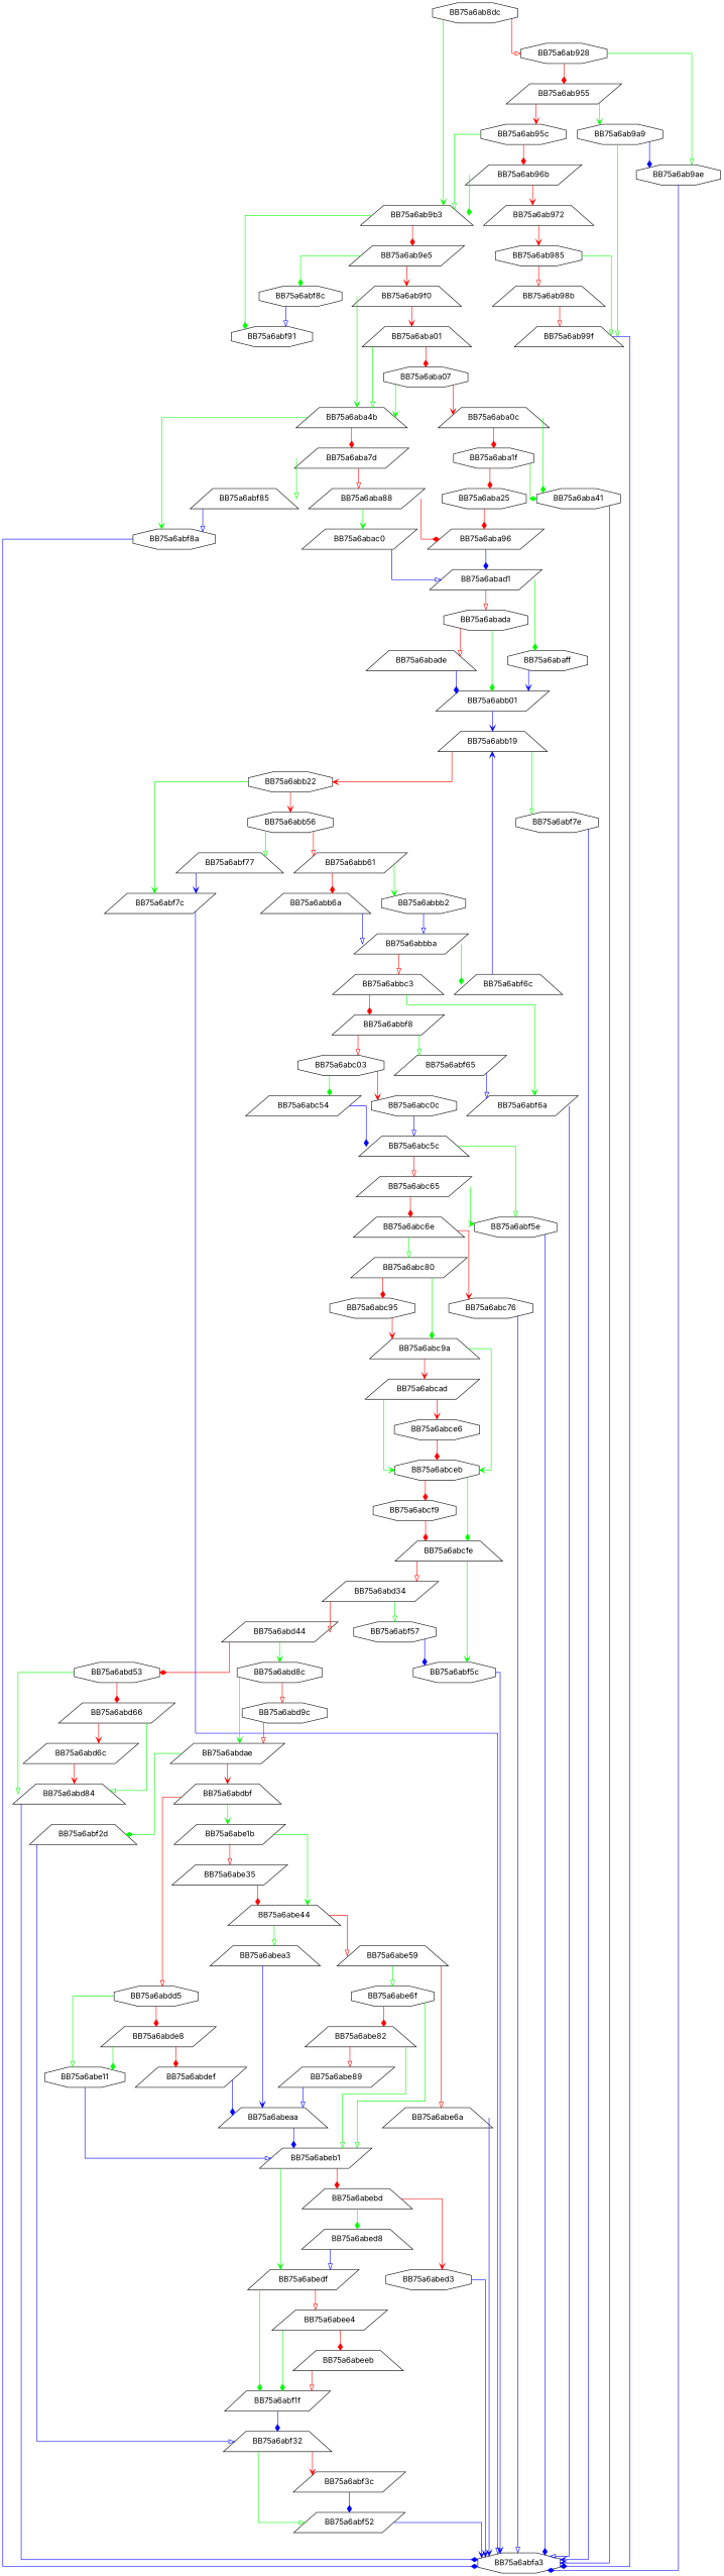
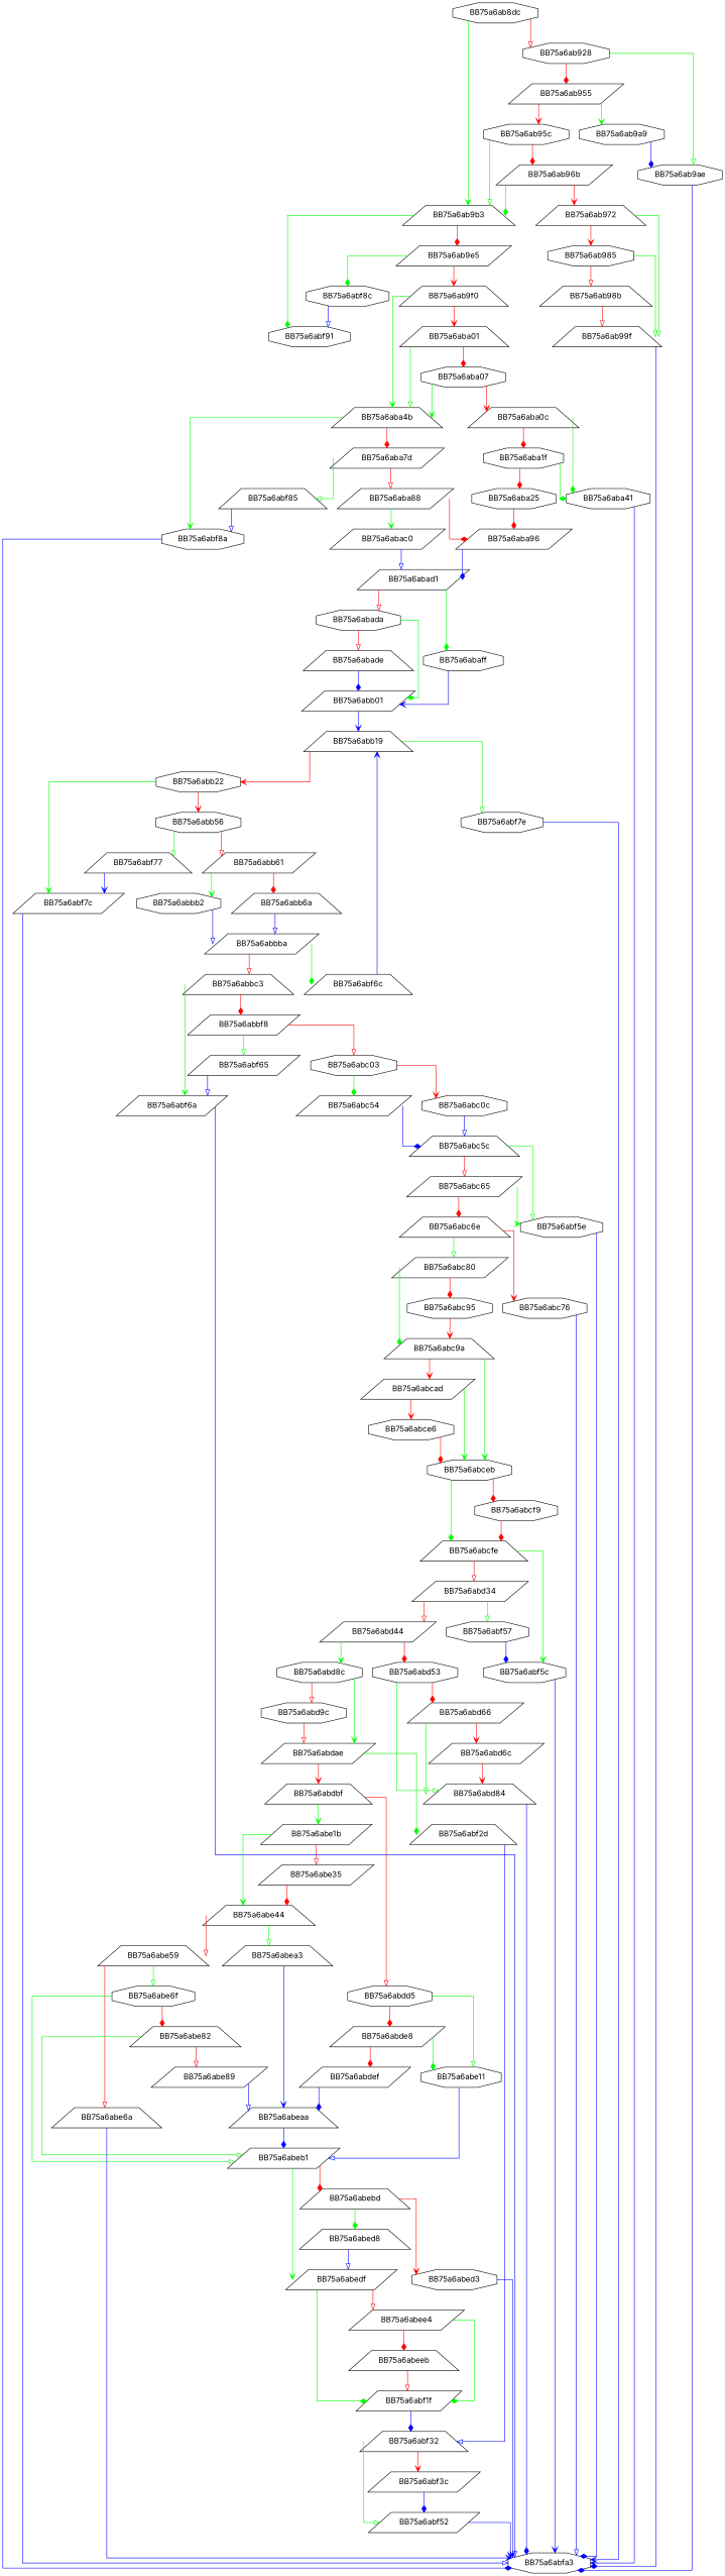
  digraph {
    fontname=Inter
    splines=ortho
    node [fontname=Inter shape=octagon]
    edge [arrowhead=onormal color=red fontname=Inter]
    BB75a6ab9b3 [shape=trapezium]
    BB75a6ab8dc
    BB75a6ab928
    BB75a6abf91
    BB75a6ab9e5 [shape=parallelogram]
    BB75a6ab9ae
    BB75a6ab955 [shape=parallelogram]
    BB75a6abf8c
    BB75a6ab9f0 [shape=trapezium]
    BB75a6abfa3
    BB75a6ab9a9
    BB75a6ab95c
    BB75a6ab96b [shape=parallelogram]
    BB75a6ab972 [shape=trapezium]
    BB75a6ab99f [shape=trapezium]
    BB75a6ab985
    BB75a6ab98b [shape=trapezium]
    BB75a6aba4b [shape=trapezium]
    BB75a6aba01 [shape=trapezium]
    BB75a6abf8a
    BB75a6aba7d [shape=parallelogram]
    BB75a6aba07
    BB75a6abf85 [shape=trapezium]
    BB75a6aba88 [shape=parallelogram]
    BB75a6aba0c [shape=trapezium]
    BB75a6aba41
    BB75a6aba1f
    BB75a6aba25
    BB75a6aba96 [shape=parallelogram]
    BB75a6abac0 [shape=parallelogram]
    BB75a6abad1 [shape=parallelogram]
    BB75a6abaff
    BB75a6abada
    BB75a6abb01 [shape=parallelogram]
    BB75a6abade [shape=trapezium]
    BB75a6abb19 [shape=trapezium]
    BB75a6abf7e
    BB75a6abb22
    BB75a6abf7c [shape=parallelogram]
    BB75a6abb56
    BB75a6abf77 [shape=trapezium]
    BB75a6abb61 [shape=parallelogram]
    BB75a6abbb2
    BB75a6abb6a [shape=trapezium]
    BB75a6abbba [shape=parallelogram]
    BB75a6abf6c [shape=trapezium]
    BB75a6abbc3 [shape=trapezium]
    BB75a6abf6a [shape=parallelogram]
    BB75a6abbf8 [shape=parallelogram]
    BB75a6abf65 [shape=parallelogram]
    BB75a6abc03
    BB75a6abc54 [shape=parallelogram]
    BB75a6abc0c
    BB75a6abc5c [shape=trapezium]
    BB75a6abf5e
    BB75a6abc65 [shape=parallelogram]
    BB75a6abc6e [shape=trapezium]
    BB75a6abc80 [shape=parallelogram]
    BB75a6abc76
    BB75a6abc9a [shape=trapezium]
    BB75a6abc95
    BB75a6abceb
    BB75a6abcad [shape=parallelogram]
    BB75a6abcfe [shape=trapezium]
    BB75a6abcf9
    BB75a6abce6
    BB75a6abf5c
    BB75a6abd34 [shape=parallelogram]
    BB75a6abf57
    BB75a6abd44 [shape=parallelogram]
    BB75a6abd8c
    BB75a6abd53
    BB75a6abdae [shape=parallelogram]
    BB75a6abd9c
    BB75a6abd84 [shape=trapezium]
    BB75a6abd66 [shape=parallelogram]
    BB75a6abf2d [shape=trapezium]
    BB75a6abdbf [shape=trapezium]
    BB75a6abd6c [shape=parallelogram]
    BB75a6abf32 [shape=trapezium]
    BB75a6abe1b [shape=parallelogram]
    BB75a6abdd5
    BB75a6abf52 [shape=parallelogram]
    BB75a6abf3c [shape=parallelogram]
    BB75a6abe44 [shape=trapezium]
    BB75a6abe35 [shape=parallelogram]
    BB75a6abe11
    BB75a6abde8 [shape=parallelogram]
    BB75a6abea3 [shape=trapezium]
    BB75a6abe59 [shape=trapezium]
    BB75a6abeb1 [shape=parallelogram]
    BB75a6abdef [shape=parallelogram]
    BB75a6abedf [shape=parallelogram]
    BB75a6abebd [shape=trapezium]
    BB75a6abeaa [shape=trapezium]
    BB75a6abf1f [shape=parallelogram]
    BB75a6abee4 [shape=parallelogram]
    BB75a6abed8 [shape=trapezium]
    BB75a6abed3
    BB75a6abe6f
    BB75a6abe6a [shape=trapezium]
    BB75a6abe82 [shape=trapezium]
    BB75a6abe89 [shape=parallelogram]
    BB75a6abeeb [shape=trapezium]
    BB75a6ab9b3 -> BB75a6abf91 [arrowhead=diamond color=green]
    BB75a6ab9b3 -> BB75a6ab9e5 [arrowhead=diamond]
    BB75a6ab8dc -> BB75a6ab9b3 [arrowhead=vee color=green]
    BB75a6ab8dc -> BB75a6ab928
    BB75a6ab928 -> BB75a6ab9ae [color=green]
    BB75a6ab928 -> BB75a6ab955 [arrowhead=diamond]
    BB75a6ab9e5 -> BB75a6abf8c [arrowhead=diamond color=green]
    BB75a6ab9e5 -> BB75a6ab9f0 [arrowhead=vee]
    BB75a6ab9ae -> BB75a6abfa3 [arrowhead=diamond color=blue]
    BB75a6ab955 -> BB75a6ab9a9 [arrowhead=vee color=green]
    BB75a6ab955 -> BB75a6ab95c [arrowhead=vee]
    BB75a6abf8c -> BB75a6abf91 [color=blue]
    BB75a6ab9f0 -> BB75a6aba4b [arrowhead=vee color=green]
    BB75a6ab9f0 -> BB75a6aba01 [arrowhead=vee]
    BB75a6ab9a9 -> BB75a6ab9ae [arrowhead=diamond color=blue]
    BB75a6ab95c -> BB75a6ab9b3 [color=green]
    BB75a6ab95c -> BB75a6ab96b [arrowhead=diamond]
    BB75a6ab96b -> BB75a6ab9b3 [arrowhead=diamond color=green]
    BB75a6ab96b -> BB75a6ab972 [arrowhead=vee]
-   BB75a6ab9a9 -> BB75a6ab99f [color=green]
+   BB75a6ab972 -> BB75a6ab99f [color=green]
    BB75a6ab972 -> BB75a6ab985 [arrowhead=vee]
    BB75a6ab99f -> BB75a6abfa3 [arrowhead=diamond color=blue]
    BB75a6ab985 -> BB75a6ab99f [color=green]
    BB75a6ab985 -> BB75a6ab98b
    BB75a6ab98b -> BB75a6ab99f
    BB75a6aba4b -> BB75a6abf8a [arrowhead=vee color=green]
    BB75a6aba4b -> BB75a6aba7d [arrowhead=diamond]
    BB75a6aba01 -> BB75a6aba4b [color=green]
    BB75a6aba01 -> BB75a6aba07 [arrowhead=diamond]
    BB75a6abf8a -> BB75a6abfa3 [arrowhead=diamond color=blue]
    BB75a6aba7d -> BB75a6abf85 [color=green]
    BB75a6aba7d -> BB75a6aba88
    BB75a6aba07 -> BB75a6aba4b [arrowhead=vee color=green]
    BB75a6aba07 -> BB75a6aba0c [arrowhead=vee]
    BB75a6abf85 -> BB75a6abf8a [color=blue]
    BB75a6aba88 -> BB75a6aba96 [arrowhead=diamond]
    BB75a6aba88 -> BB75a6abac0 [arrowhead=vee color=green]
    BB75a6aba0c -> BB75a6aba41 [arrowhead=diamond color=green]
    BB75a6aba0c -> BB75a6aba1f [arrowhead=diamond]
    BB75a6aba41 -> BB75a6abfa3 [arrowhead=vee color=blue]
    BB75a6aba1f -> BB75a6aba41 [arrowhead=diamond color=green]
    BB75a6aba1f -> BB75a6aba25 [arrowhead=diamond]
    BB75a6aba25 -> BB75a6aba96 [arrowhead=diamond]
    BB75a6aba96 -> BB75a6abad1 [arrowhead=diamond color=blue]
    BB75a6abac0 -> BB75a6abad1 [color=blue]
    BB75a6abad1 -> BB75a6abaff [arrowhead=diamond color=green]
    BB75a6abad1 -> BB75a6abada
    BB75a6abaff -> BB75a6abb01 [arrowhead=vee color=blue]
    BB75a6abada -> BB75a6abb01 [arrowhead=diamond color=green]
    BB75a6abada -> BB75a6abade
    BB75a6abb01 -> BB75a6abb19 [arrowhead=vee color=blue]
    BB75a6abade -> BB75a6abb01 [arrowhead=diamond color=blue]
    BB75a6abb19 -> BB75a6abf7e [color=green]
    BB75a6abb19 -> BB75a6abb22 [arrowhead=vee]
    BB75a6abf7e -> BB75a6abfa3 [arrowhead=vee color=blue]
    BB75a6abb22 -> BB75a6abf7c [arrowhead=vee color=green]
    BB75a6abb22 -> BB75a6abb56 [arrowhead=vee]
    BB75a6abf7c -> BB75a6abfa3 [color=blue]
    BB75a6abb56 -> BB75a6abf77 [color=green]
    BB75a6abb56 -> BB75a6abb61
    BB75a6abf77 -> BB75a6abf7c [arrowhead=vee color=blue]
    BB75a6abb61 -> BB75a6abbb2 [arrowhead=vee color=green]
    BB75a6abb61 -> BB75a6abb6a [arrowhead=diamond]
    BB75a6abbb2 -> BB75a6abbba [color=blue]
    BB75a6abb6a -> BB75a6abbba [color=blue]
    BB75a6abbba -> BB75a6abf6c [arrowhead=diamond color=green]
    BB75a6abbba -> BB75a6abbc3
    BB75a6abf6c -> BB75a6abb19 [arrowhead=vee color=blue]
    BB75a6abbc3 -> BB75a6abf6a [arrowhead=vee color=green]
    BB75a6abbc3 -> BB75a6abbf8 [arrowhead=diamond]
    BB75a6abf6a -> BB75a6abfa3 [color=blue]
    BB75a6abbf8 -> BB75a6abf65 [color=green]
    BB75a6abbf8 -> BB75a6abc03
    BB75a6abf65 -> BB75a6abf6a [color=blue]
    BB75a6abc03 -> BB75a6abc54 [arrowhead=diamond color=green]
    BB75a6abc03 -> BB75a6abc0c [arrowhead=vee]
    BB75a6abc54 -> BB75a6abc5c [arrowhead=diamond color=blue]
    BB75a6abc0c -> BB75a6abc5c [color=blue]
    BB75a6abc5c -> BB75a6abf5e [color=green]
    BB75a6abc5c -> BB75a6abc65
    BB75a6abf5e -> BB75a6abfa3 [arrowhead=diamond color=blue]
    BB75a6abc65 -> BB75a6abf5e [arrowhead=vee color=green]
    BB75a6abc65 -> BB75a6abc6e [arrowhead=diamond]
    BB75a6abc6e -> BB75a6abc80 [color=green]
    BB75a6abc6e -> BB75a6abc76 [arrowhead=vee]
    BB75a6abc80 -> BB75a6abc9a [arrowhead=diamond color=green]
    BB75a6abc80 -> BB75a6abc95 [arrowhead=diamond]
    BB75a6abc76 -> BB75a6abfa3 [color=blue]
    BB75a6abc9a -> BB75a6abceb [arrowhead=vee color=green]
    BB75a6abc9a -> BB75a6abcad [arrowhead=vee]
    BB75a6abc95 -> BB75a6abc9a [arrowhead=vee]
    BB75a6abceb -> BB75a6abcfe [arrowhead=diamond color=green]
    BB75a6abceb -> BB75a6abcf9 [arrowhead=diamond]
    BB75a6abcad -> BB75a6abceb [arrowhead=vee color=green]
    BB75a6abcad -> BB75a6abce6 [arrowhead=vee]
    BB75a6abcfe -> BB75a6abf5c [arrowhead=vee color=green]
    BB75a6abcfe -> BB75a6abd34
    BB75a6abcf9 -> BB75a6abcfe [arrowhead=diamond]
    BB75a6abce6 -> BB75a6abceb [arrowhead=diamond]
    BB75a6abf5c -> BB75a6abfa3 [arrowhead=vee color=blue]
    BB75a6abd34 -> BB75a6abf57 [color=green]
    BB75a6abd34 -> BB75a6abd44
    BB75a6abf57 -> BB75a6abf5c [arrowhead=diamond color=blue]
    BB75a6abd44 -> BB75a6abd8c [arrowhead=vee color=green]
    BB75a6abd44 -> BB75a6abd53 [arrowhead=diamond]
    BB75a6abd8c -> BB75a6abdae [arrowhead=vee color=green]
    BB75a6abd8c -> BB75a6abd9c
    BB75a6abd53 -> BB75a6abd84 [color=green]
    BB75a6abd53 -> BB75a6abd66 [arrowhead=diamond]
    BB75a6abdae -> BB75a6abf2d [arrowhead=diamond color=green]
    BB75a6abdae -> BB75a6abdbf [arrowhead=vee]
    BB75a6abd9c -> BB75a6abdae
    BB75a6abd84 -> BB75a6abfa3 [arrowhead=diamond color=blue]
    BB75a6abd66 -> BB75a6abd84 [color=green]
    BB75a6abd66 -> BB75a6abd6c [arrowhead=vee]
    BB75a6abf2d -> BB75a6abf32 [color=blue]
    BB75a6abdbf -> BB75a6abe1b [arrowhead=vee color=green]
    BB75a6abdbf -> BB75a6abdd5
    BB75a6abd6c -> BB75a6abd84 [arrowhead=vee]
    BB75a6abf32 -> BB75a6abf52 [color=green]
    BB75a6abf32 -> BB75a6abf3c [arrowhead=vee]
    BB75a6abe1b -> BB75a6abe44 [arrowhead=vee color=green]
    BB75a6abe1b -> BB75a6abe35
    BB75a6abdd5 -> BB75a6abe11 [color=green]
    BB75a6abdd5 -> BB75a6abde8 [arrowhead=diamond]
    BB75a6abf52 -> BB75a6abfa3 [arrowhead=vee color=blue]
    BB75a6abf3c -> BB75a6abf52 [arrowhead=diamond color=blue]
    BB75a6abe44 -> BB75a6abea3 [color=green]
    BB75a6abe44 -> BB75a6abe59
    BB75a6abe35 -> BB75a6abe44 [arrowhead=diamond]
    BB75a6abe11 -> BB75a6abeb1 [color=blue]
    BB75a6abde8 -> BB75a6abe11 [arrowhead=diamond color=green]
    BB75a6abde8 -> BB75a6abdef [arrowhead=diamond]
    BB75a6abea3 -> BB75a6abeaa [arrowhead=vee color=blue]
    BB75a6abe59 -> BB75a6abe6f [color=green]
    BB75a6abe59 -> BB75a6abe6a
    BB75a6abeb1 -> BB75a6abedf [arrowhead=vee color=green]
    BB75a6abeb1 -> BB75a6abebd [arrowhead=diamond]
    BB75a6abdef -> BB75a6abeaa [arrowhead=diamond color=blue]
    BB75a6abedf -> BB75a6abf1f [arrowhead=diamond color=green]
    BB75a6abedf -> BB75a6abee4
    BB75a6abebd -> BB75a6abed8 [arrowhead=diamond color=green]
    BB75a6abebd -> BB75a6abed3 [arrowhead=vee]
    BB75a6abeaa -> BB75a6abeb1 [arrowhead=diamond color=blue]
    BB75a6abf1f -> BB75a6abf32 [arrowhead=diamond color=blue]
    BB75a6abee4 -> BB75a6abf1f [arrowhead=diamond color=green]
    BB75a6abee4 -> BB75a6abeeb [arrowhead=diamond]
    BB75a6abed8 -> BB75a6abedf [color=blue]
    BB75a6abed3 -> BB75a6abfa3 [arrowhead=vee color=blue]
    BB75a6abe6f -> BB75a6abeb1 [color=green]
    BB75a6abe6f -> BB75a6abe82 [arrowhead=diamond]
    BB75a6abe6a -> BB75a6abfa3 [arrowhead=vee color=blue]
    BB75a6abe82 -> BB75a6abeb1 [color=green]
    BB75a6abe82 -> BB75a6abe89
    BB75a6abe89 -> BB75a6abeaa [color=blue]
    BB75a6abeeb -> BB75a6abf1f
  }
